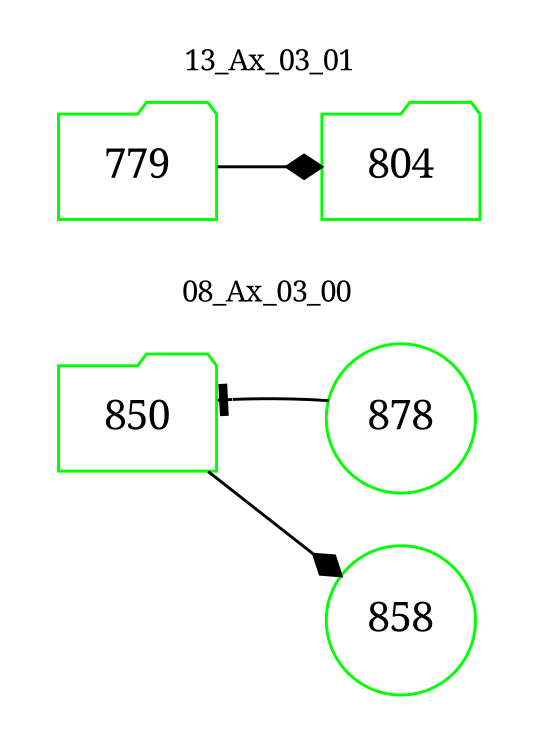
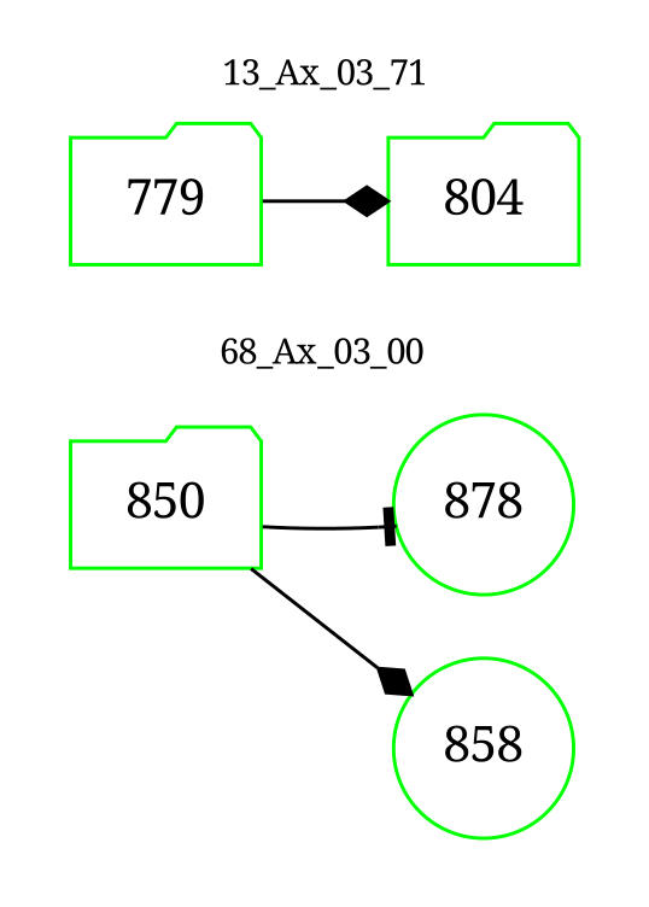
  digraph {
    fontname="Noto Serif"
    rankdir=LR
    node [color=green fontname="Noto Serif" shape=folder]
    edge [arrowhead=diamond color=black fontname="Noto Serif"]
    n1 [label=850]
    n2 [label=858 shape=circle]
    n3 [label=878 shape=circle]
    n4 [label=779]
    n5 [label=804]
    subgraph cluster_1 {
      color=white
      fontsize=10
-     label="08_Ax_03_00"
+     label="68_Ax_03_00"
      n1
      n2
      n3
    }
    subgraph cluster_2 {
      color=white
      fontsize=10
-     label="13_Ax_03_01"
+     label="13_Ax_03_71"
      n4
      n5
    }
    n1 -> n2
-   n3 -> n1 [arrowhead=tee]
+   n1 -> n3 [arrowhead=tee]
    n4 -> n5
  }
